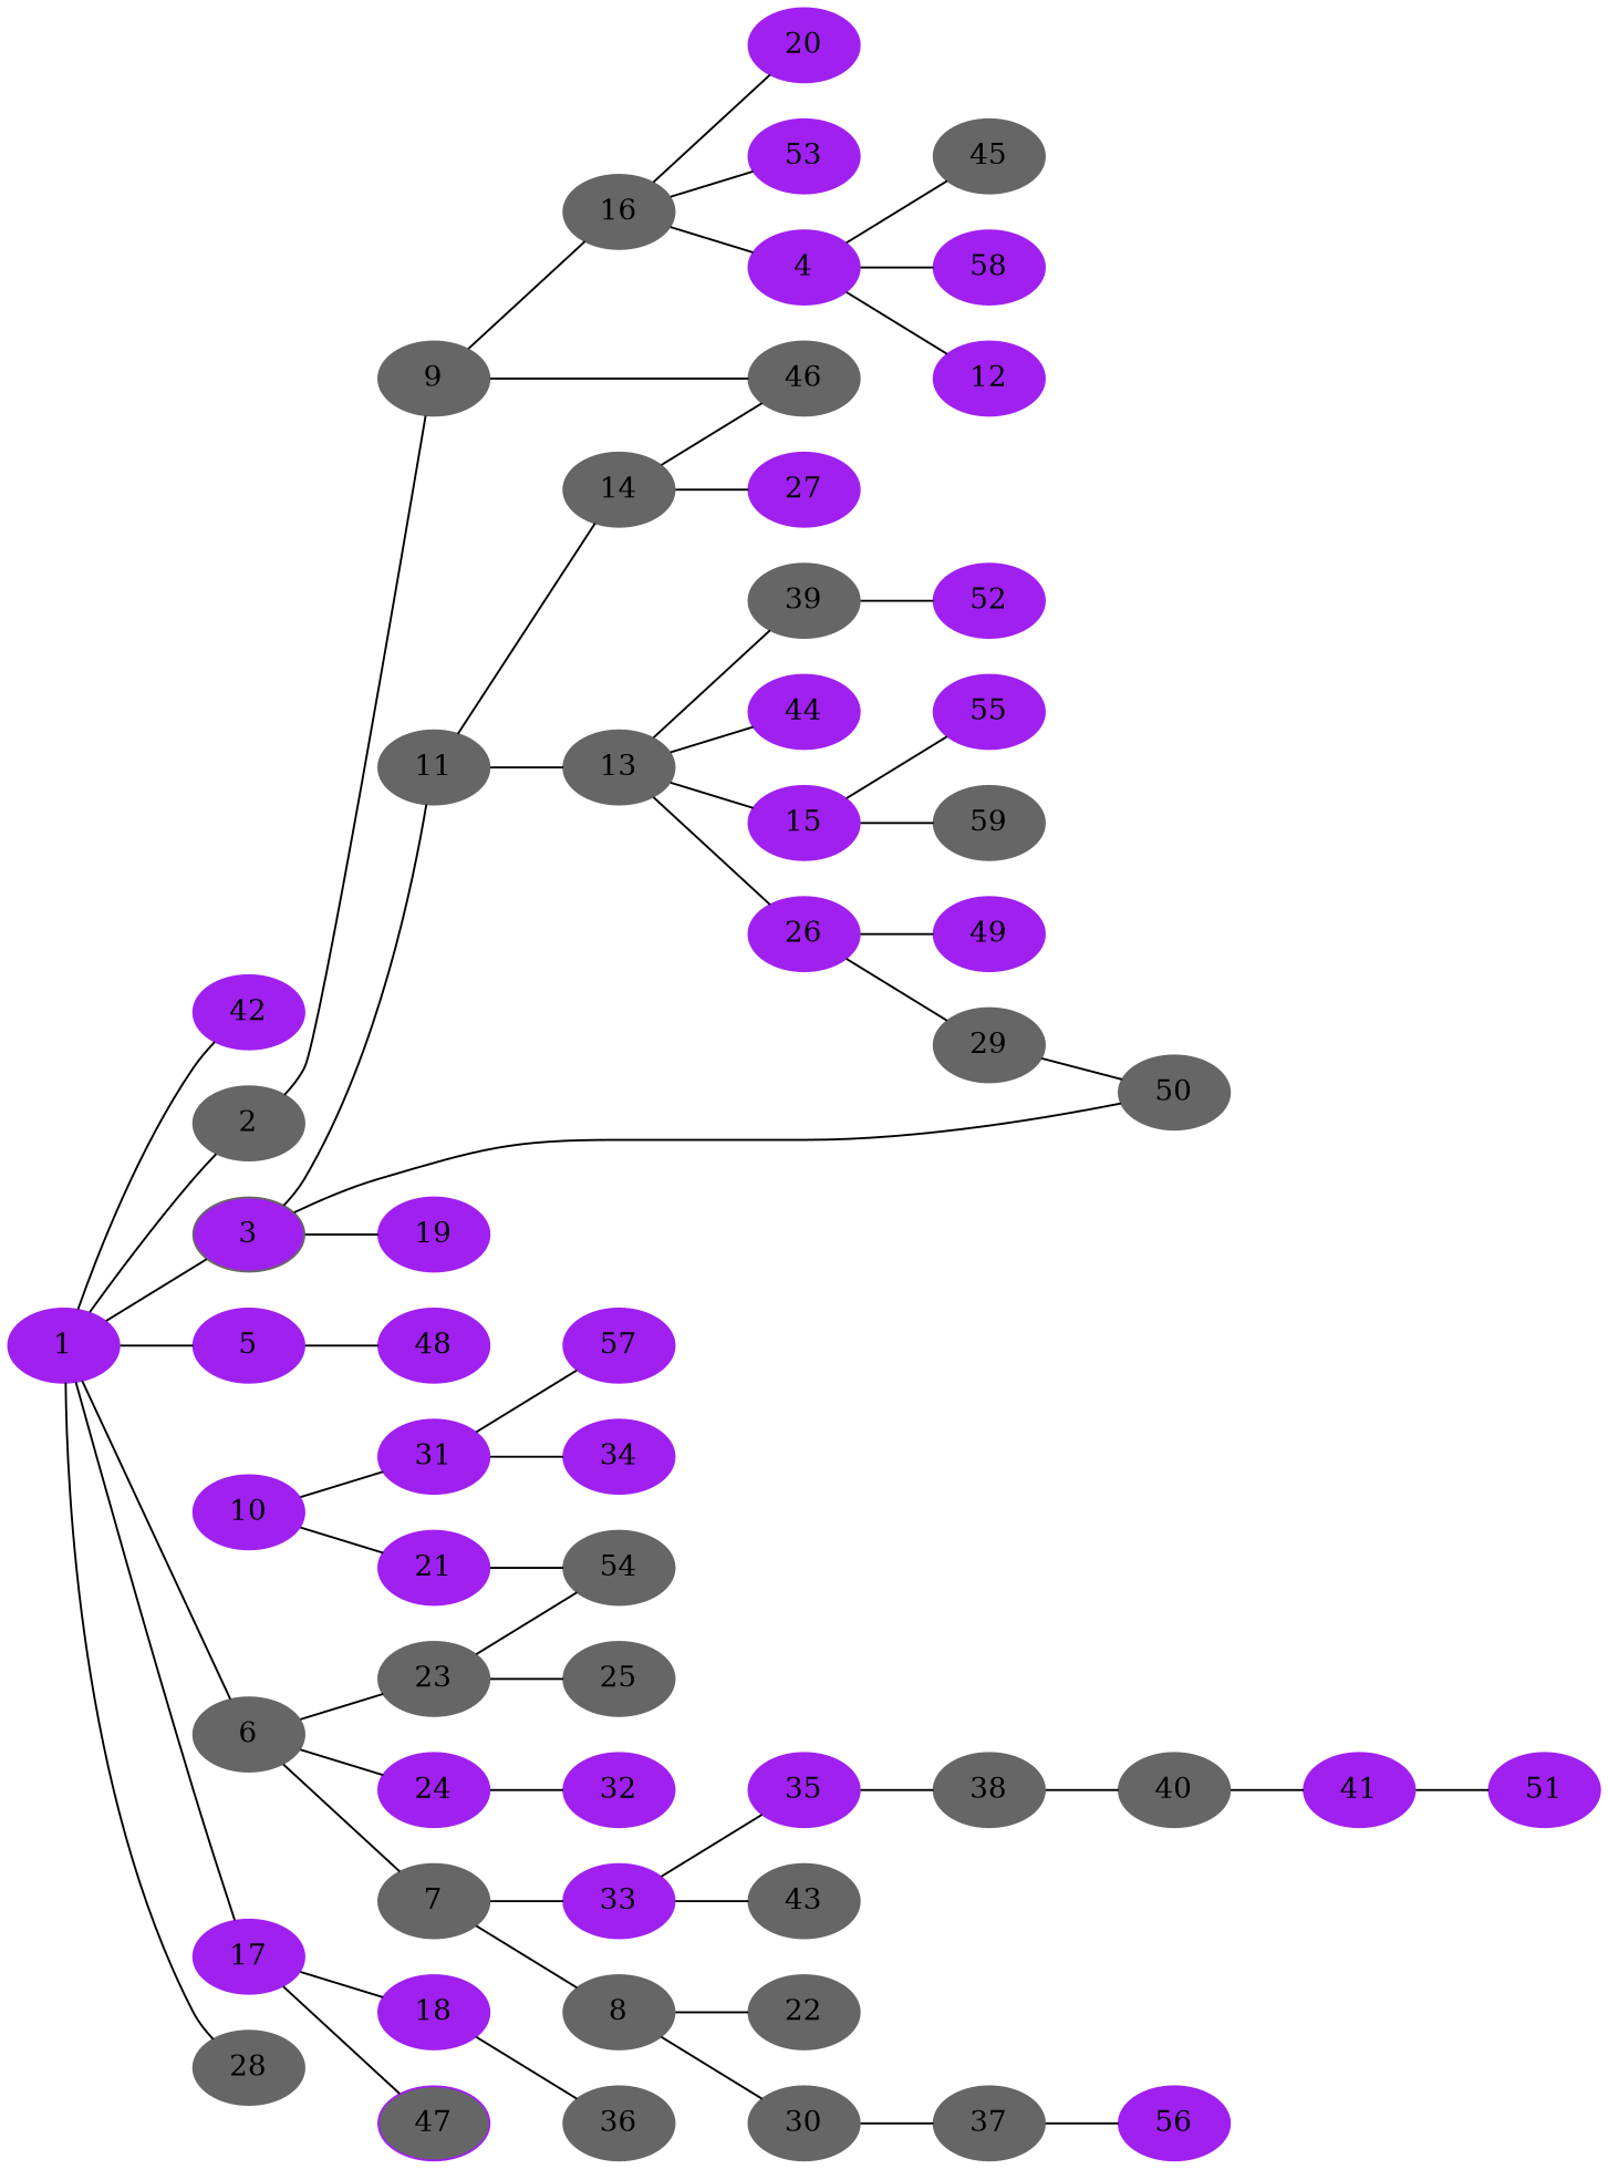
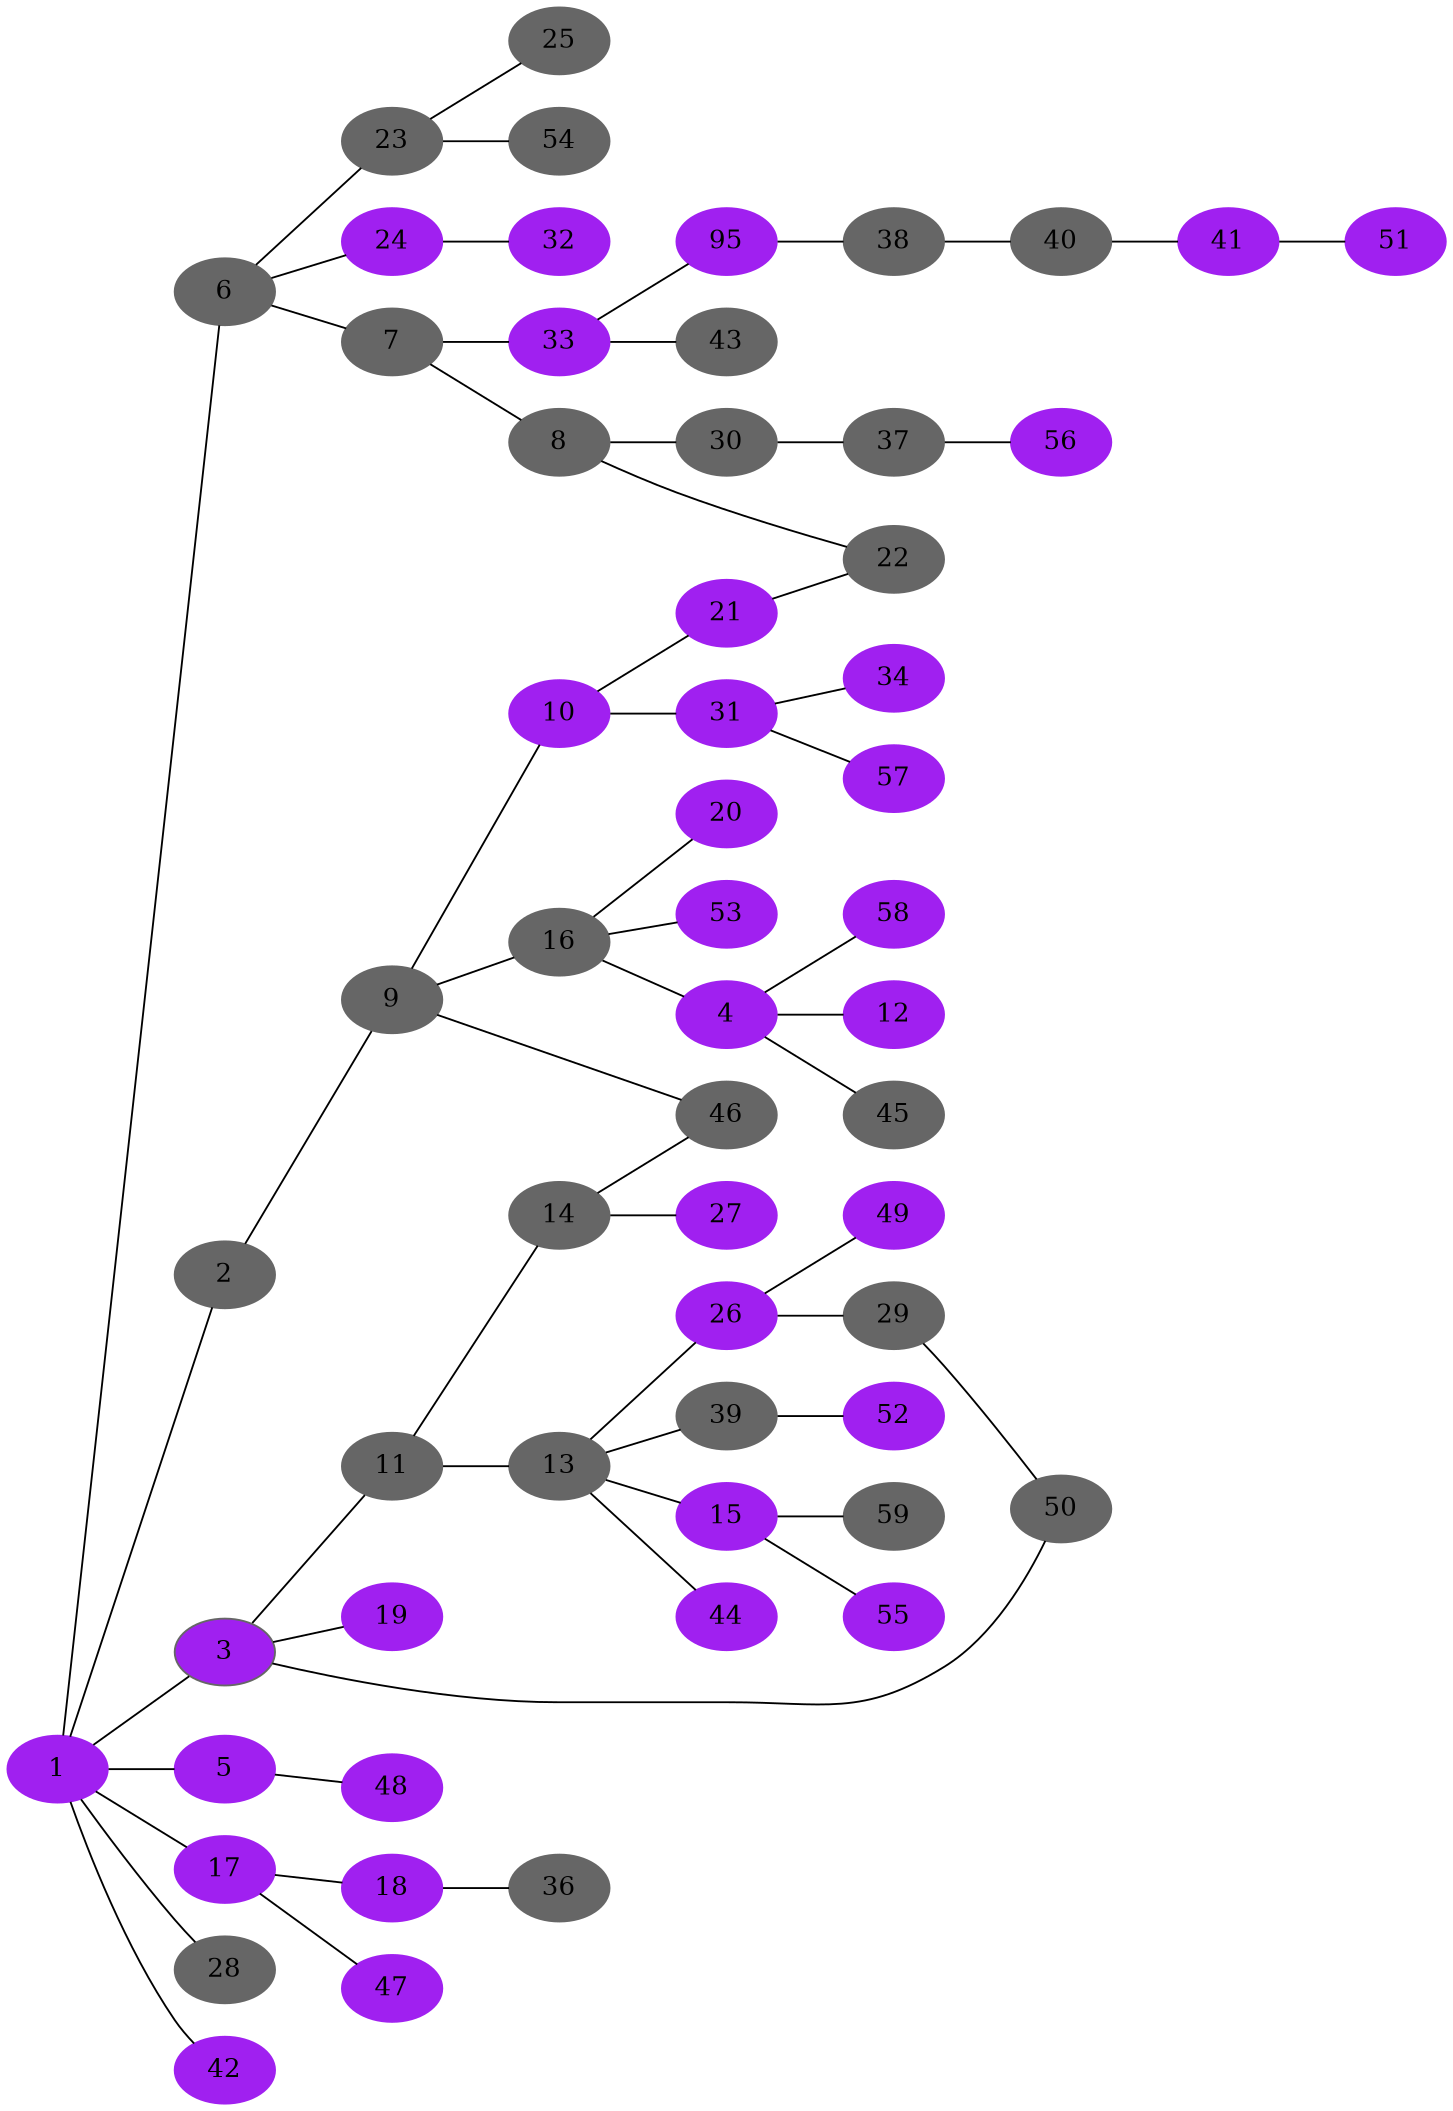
  graph {
    rankdir=LR
    node [color=purple style=filled]
    2 [color=gray40]
    1
    3 [color=gray40 fillcolor=purple]
    5
    6 [color=gray40]
    17
    28 [color=gray40]
    42
    9 [color=gray40]
    11 [color=gray40]
    19
    50 [color=gray40]
    48
    7 [color=gray40]
    23 [color=gray40]
    24
    18
-   47 [fillcolor=gray40]
+   47
    4
    12
    45 [color=gray40]
    58
    10
    16 [color=gray40]
    46 [color=gray40]
    13 [color=gray40]
    14 [color=gray40]
    8 [color=gray40]
    33
    54 [color=gray40]
    25 [color=gray40]
    32
    22 [color=gray40]
    30 [color=gray40]
-   35
+   35 [label=95]
    43 [color=gray40]
    37 [color=gray40]
    21
    31
    20
    53
    34
    57
    15
    26
    39 [color=gray40]
    44
    27
    55
    59 [color=gray40]
    29 [color=gray40]
    49
    52
    36 [color=gray40]
    56
    38 [color=gray40]
    40 [color=gray40]
    41
    51
    2 -- 9
    1 -- 2
    1 -- 3
    1 -- 5
    1 -- 6
    1 -- 17
    1 -- 28
    1 -- 42
    3 -- 11
    3 -- 19
    3 -- 50
    5 -- 48
    6 -- 7
    6 -- 23
    6 -- 24
    17 -- 18
    17 -- 47
+   9 -- 10
    9 -- 16
    9 -- 46
    11 -- 13
    11 -- 14
    7 -- 8
    7 -- 33
    23 -- 54
    23 -- 25
    24 -- 32
    18 -- 36
    4 -- 12
    4 -- 45
    4 -- 58
    10 -- 21
    10 -- 31
    16 -- 4
    16 -- 20
    16 -- 53
    13 -- 15
    13 -- 26
    13 -- 39
    13 -- 44
    14 -- 46
    14 -- 27
    8 -- 22
    8 -- 30
    33 -- 35
    33 -- 43
    30 -- 37
    35 -- 38
    37 -- 56
-   21 -- 54
+   21 -- 22
    31 -- 34
    31 -- 57
    15 -- 55
    15 -- 59
    26 -- 29
    26 -- 49
    39 -- 52
    29 -- 50
    38 -- 40
    40 -- 41
    41 -- 51
  }
